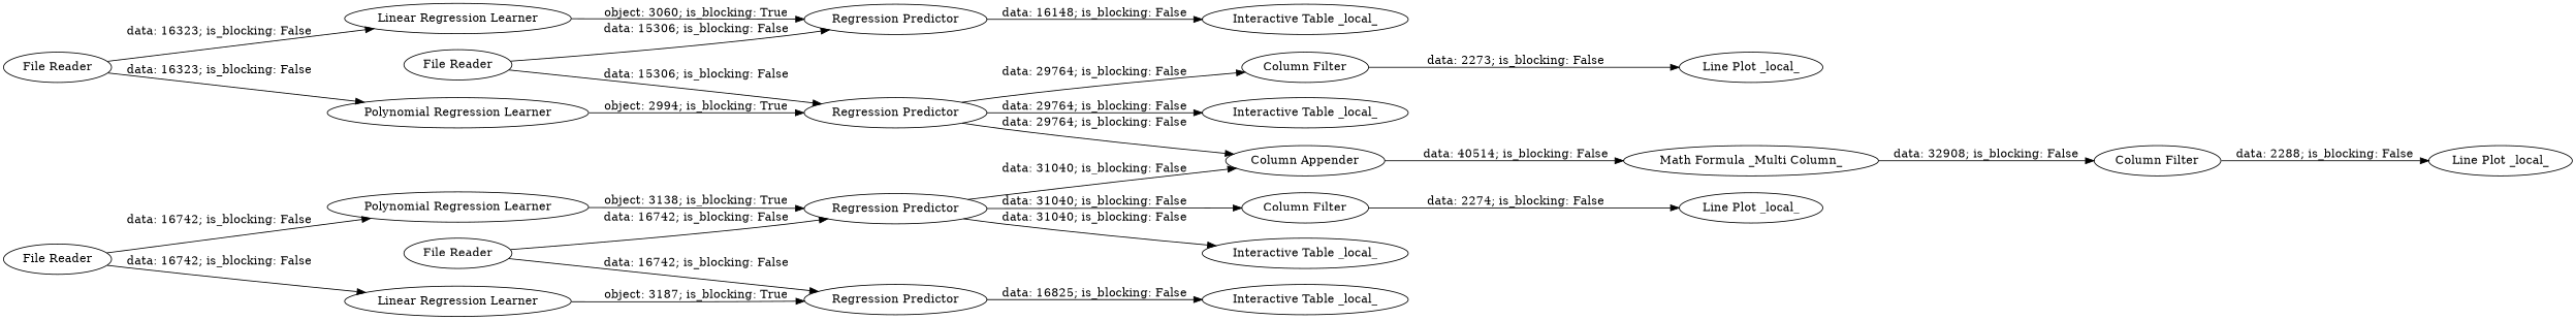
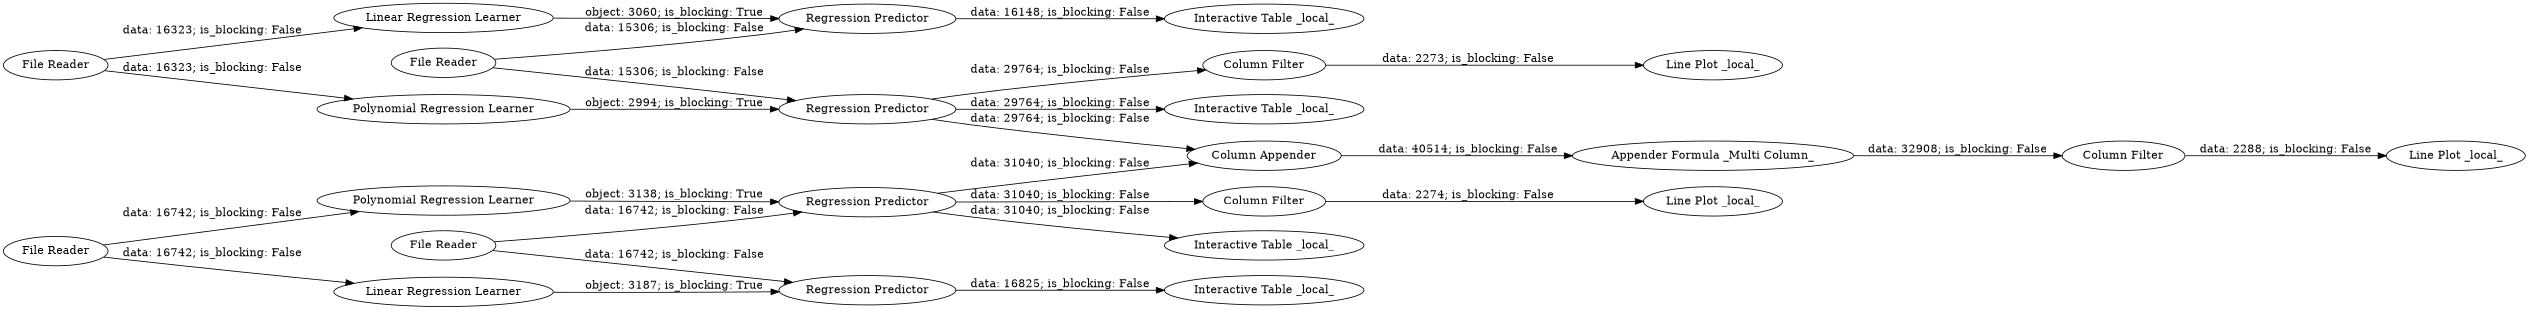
  digraph {
    rankdir=LR
    n1 [label="Line Plot _local_"]
    n2 [label="Interactive Table _local_"]
    n3 [label="Interactive Table _local_"]
    n4 [label="Line Plot _local_"]
    n5 [label="Column Filter"]
    n6 [label="Line Plot _local_"]
    n7 [label="Column Filter"]
    n8 [label="File Reader"]
    n9 [label="Polynomial Regression Learner"]
    n10 [label="Linear Regression Learner"]
-   n11 [label="Math Formula _Multi Column_"]
+   n11 [label="Appender Formula _Multi Column_"]
    n12 [label="File Reader"]
    n13 [label="Regression Predictor"]
    n14 [label="Regression Predictor"]
    n15 [label="File Reader"]
    n16 [label="Polynomial Regression Learner"]
    n17 [label="Linear Regression Learner"]
    n18 [label="Regression Predictor"]
    n19 [label="Interactive Table _local_"]
    n20 [label="Column Appender"]
    n21 [label="Interactive Table _local_"]
    n22 [label="Column Filter"]
    n23 [label="Regression Predictor"]
    n24 [label="File Reader"]
    n5 -> n6 [label="data: 2274; is_blocking: False"]
    n7 -> n1 [label="data: 2288; is_blocking: False"]
    n8 -> n9 [label="data: 16742; is_blocking: False"]
    n8 -> n10 [label="data: 16742; is_blocking: False"]
    n9 -> n18 [label="object: 3138; is_blocking: True"]
    n10 -> n23 [label="object: 3187; is_blocking: True"]
    n11 -> n7 [label="data: 32908; is_blocking: False"]
    n12 -> n13 [label="data: 15306; is_blocking: False"]
    n12 -> n14 [label="data: 15306; is_blocking: False"]
    n13 -> n3 [label="data: 16148; is_blocking: False"]
    n14 -> n19 [label="data: 29764; is_blocking: False"]
    n14 -> n20 [label="data: 29764; is_blocking: False"]
    n14 -> n22 [label="data: 29764; is_blocking: False"]
    n15 -> n16 [label="data: 16323; is_blocking: False"]
    n15 -> n17 [label="data: 16323; is_blocking: False"]
    n16 -> n14 [label="object: 2994; is_blocking: True"]
    n17 -> n13 [label="object: 3060; is_blocking: True"]
    n18 -> n5 [label="data: 31040; is_blocking: False"]
    n18 -> n20 [label="data: 31040; is_blocking: False"]
    n18 -> n21 [label="data: 31040; is_blocking: False"]
    n20 -> n11 [label="data: 40514; is_blocking: False"]
    n22 -> n4 [label="data: 2273; is_blocking: False"]
    n23 -> n2 [label="data: 16825; is_blocking: False"]
    n24 -> n18 [label="data: 16742; is_blocking: False"]
    n24 -> n23 [label="data: 16742; is_blocking: False"]
  }
